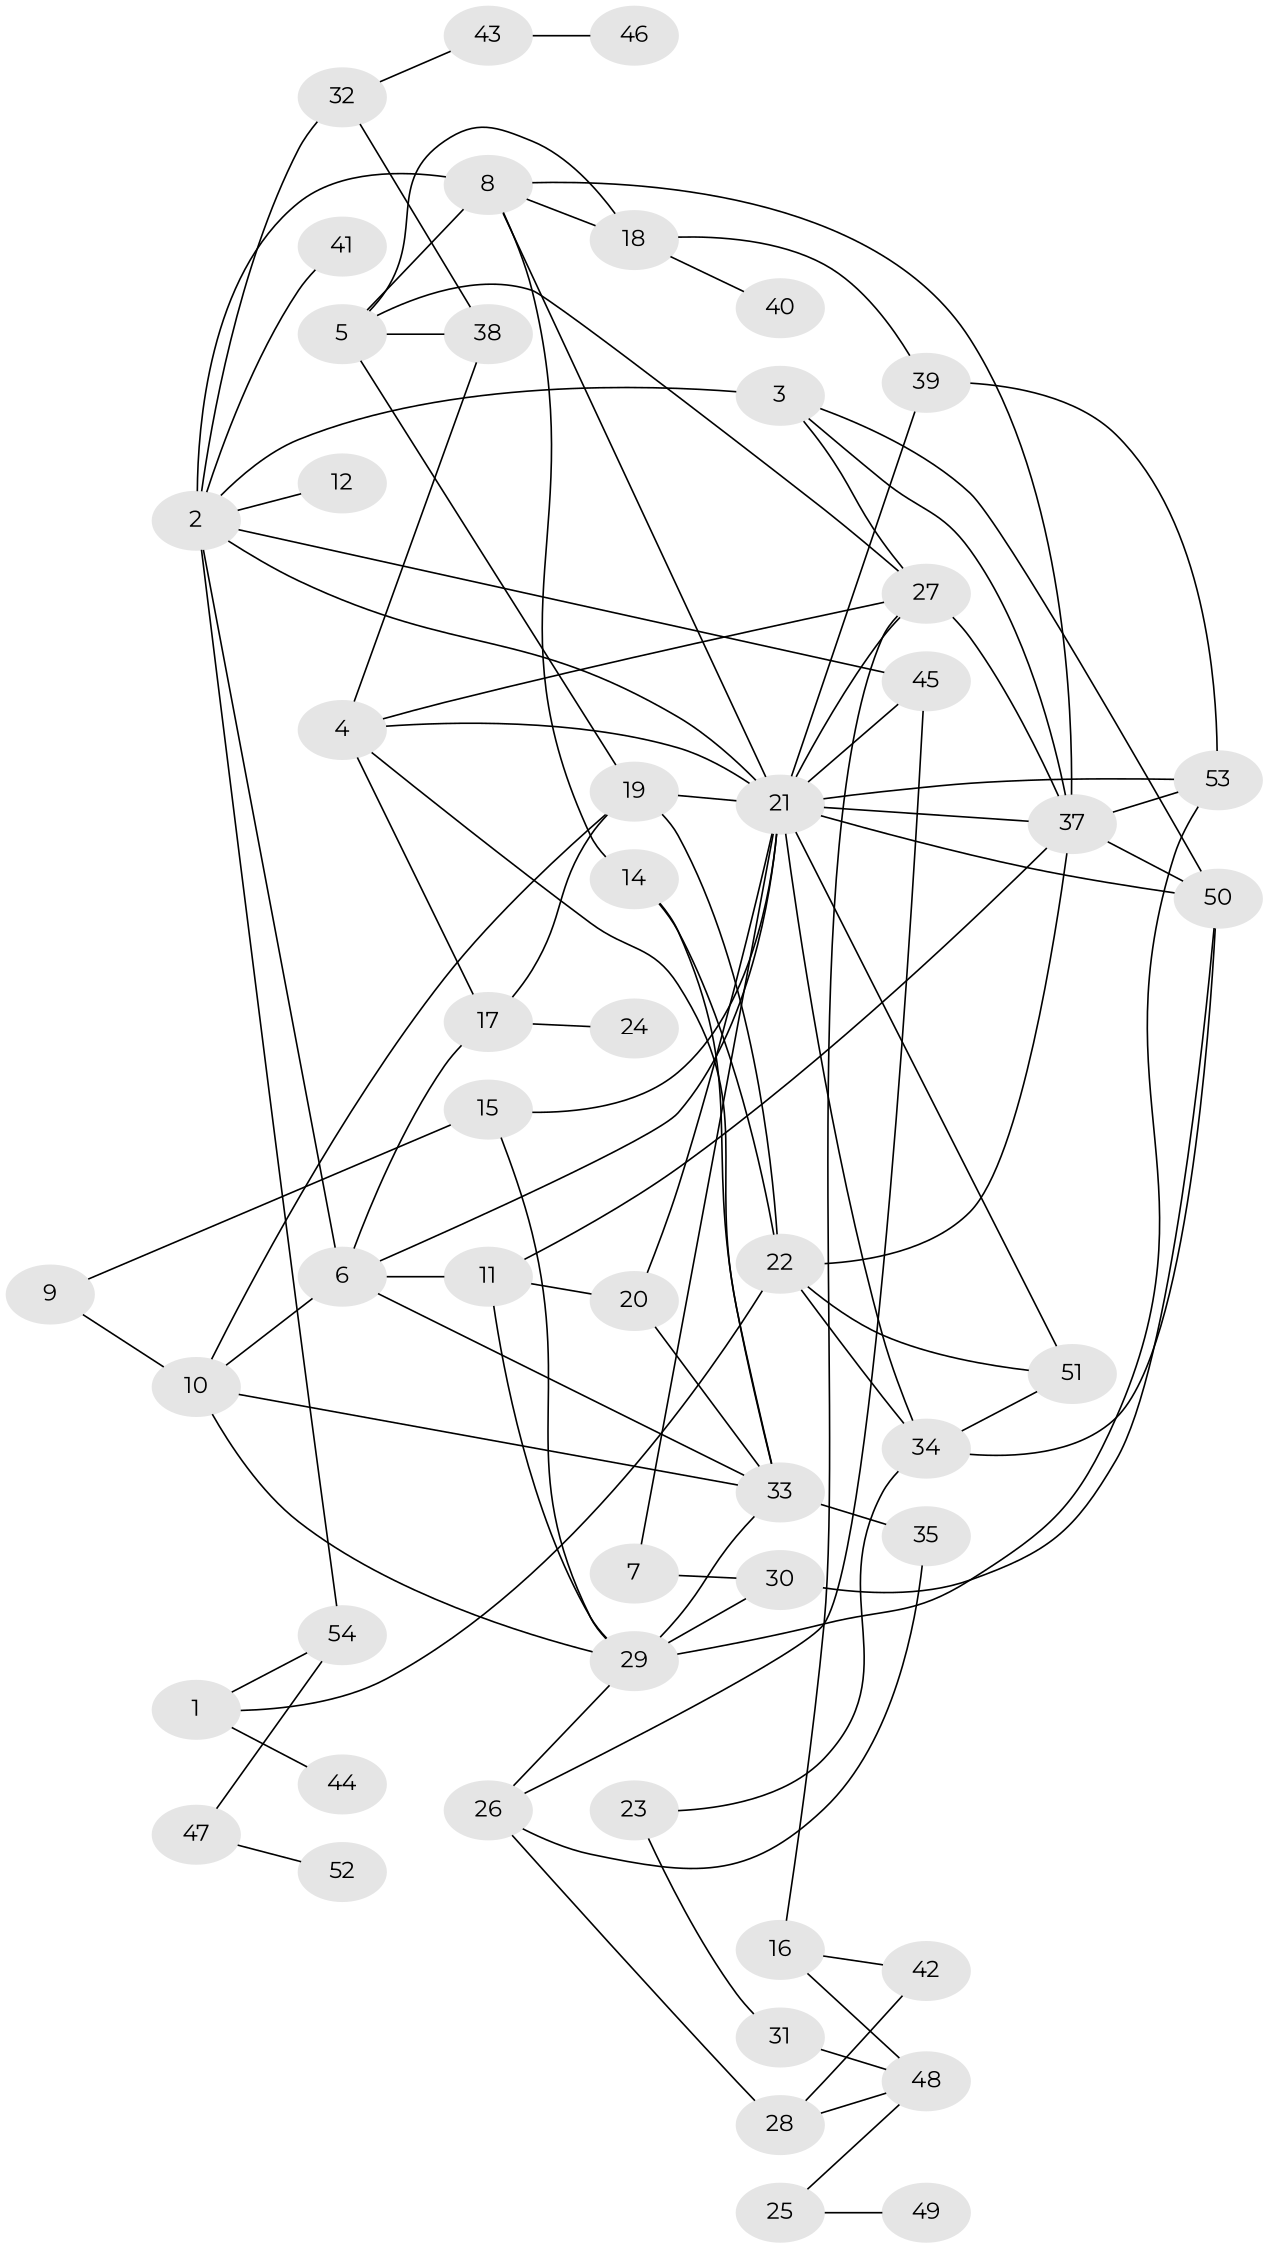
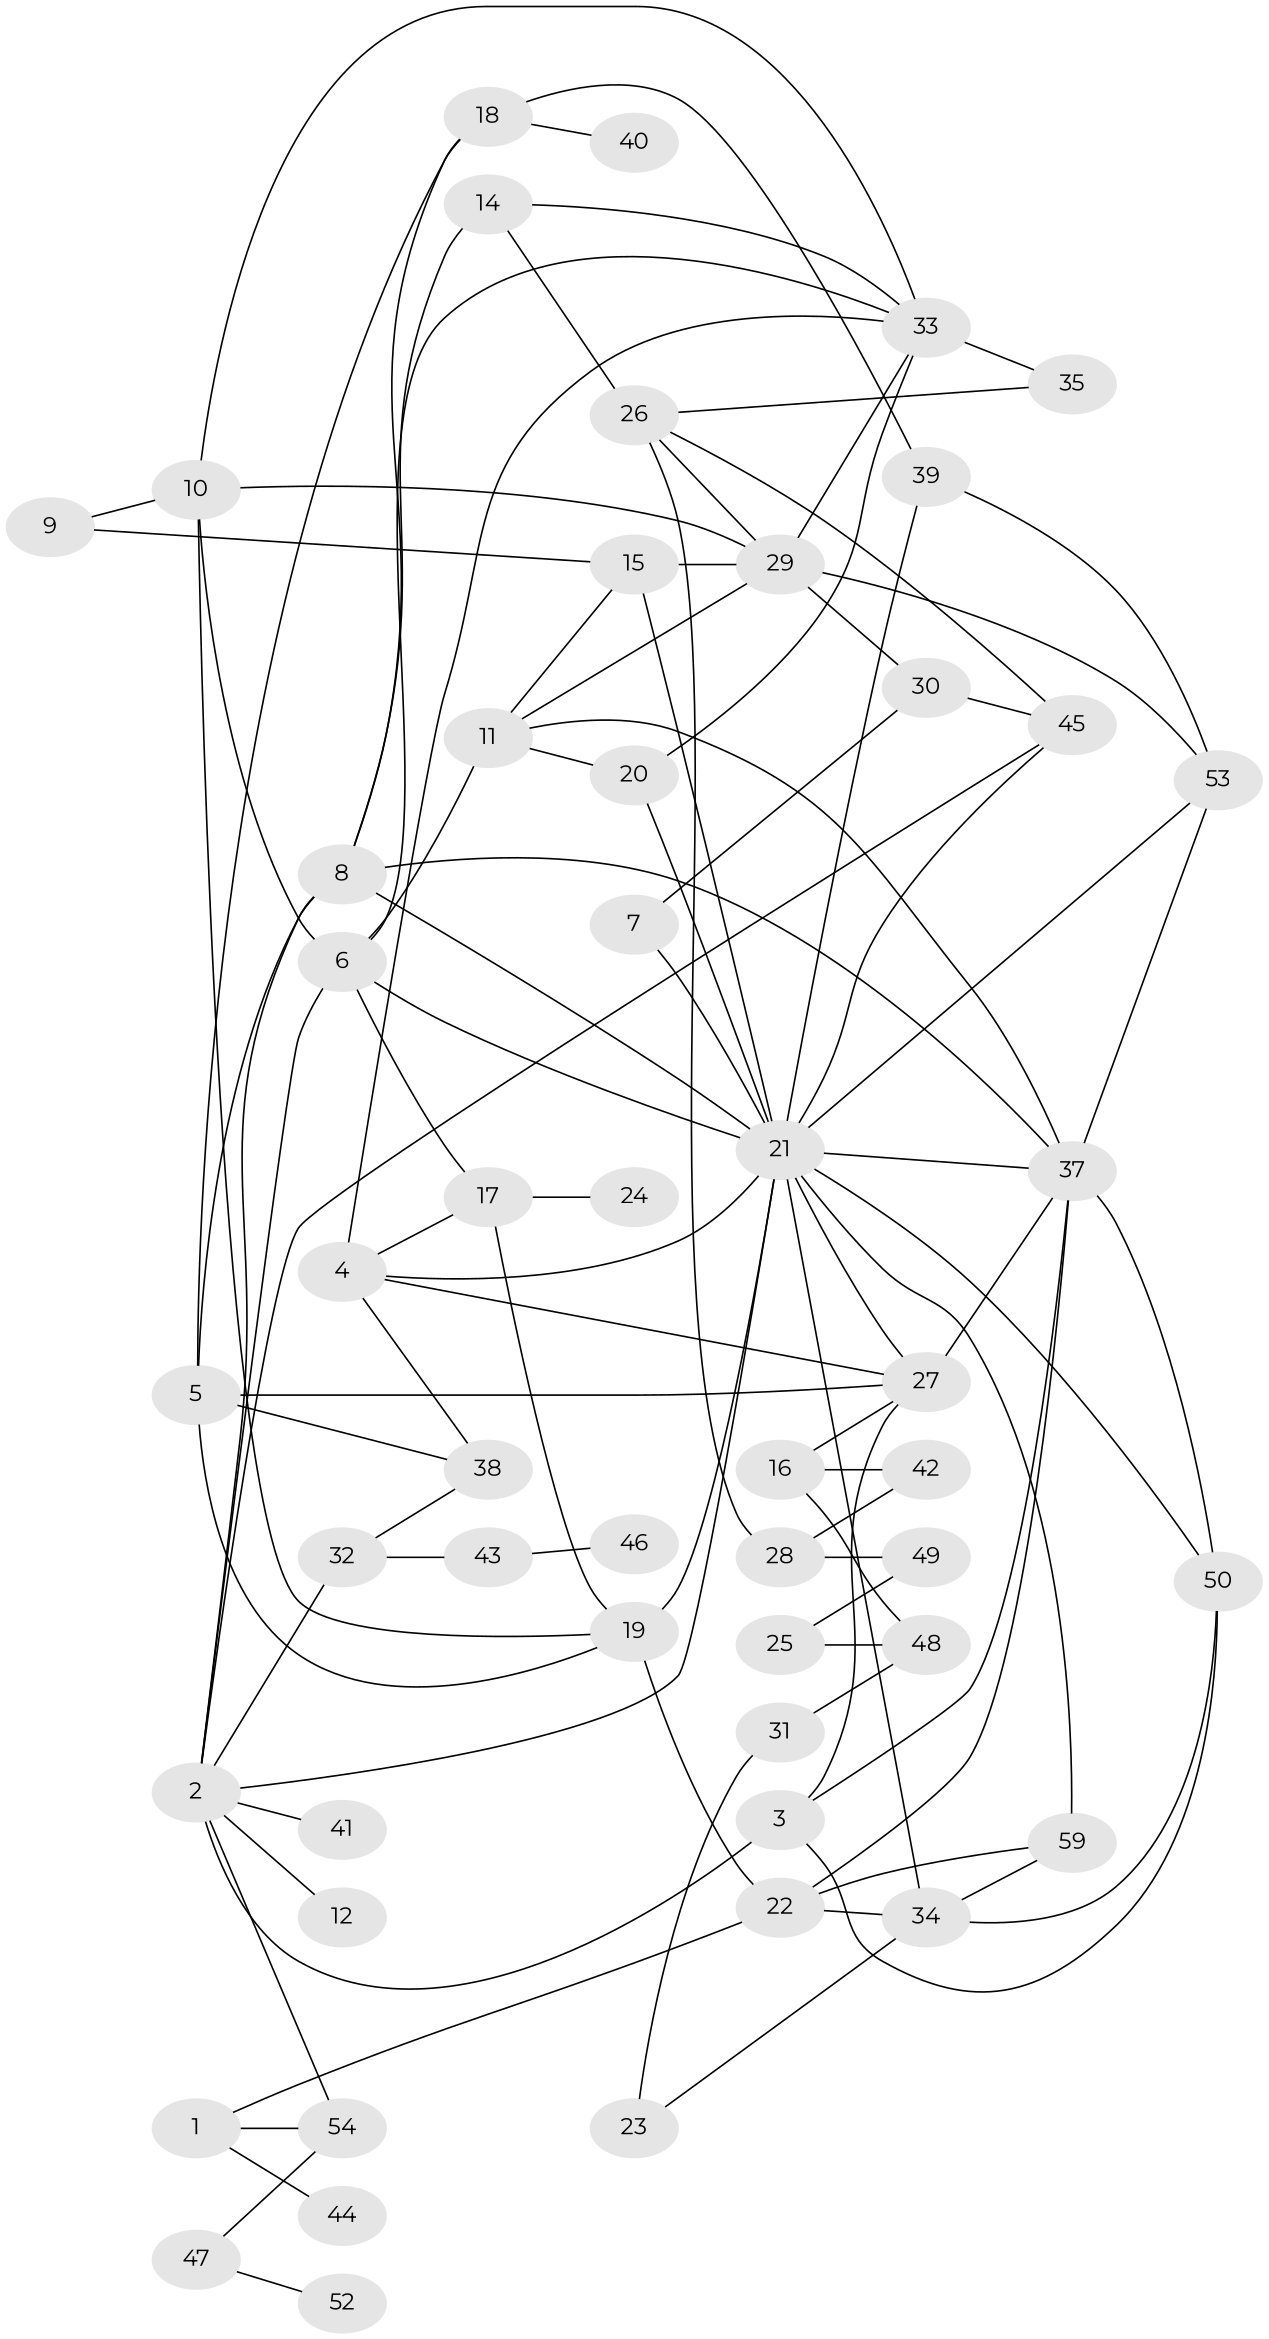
  graph {
    fontname=Montserrat
    rankdir=LR
    node [color=gray90 fontname=Montserrat style=filled]
    edge [fontname=Montserrat weight=1.0]
    1
    22
    44
    54
    37
-   51
+   51 [label=59]
    34
    2
    3
    6
    8
    12
    21
    32
    41
    45
    27
    50
    17
    33
    11
    18
    14
    39
    53
    38
    43
    4
    19
    24
    35
    5
    40
    15
    29
    20
    7
    30
    26
    9
    10
    28
    16
    42
    48
    23
    31
    25
    49
    46
    47
    52
    1 -- 22
    1 -- 44
    1 -- 54
    22 -- 37 [weight=2.0]
    22 -- 51
    22 -- 34
    37 -- 50
    37 -- 53
    34 -- 51
    34 -- 50
    2 -- 54 [weight=2.0]
    2 -- 3
    2 -- 6
    2 -- 8
    2 -- 12
    2 -- 21
    2 -- 32
    2 -- 41
    2 -- 45
    3 -- 37 [weight=2.0]
    3 -- 27
    3 -- 50 [weight=2.0]
    6 -- 21
    6 -- 17
    6 -- 33
    6 -- 11 [weight=2.0]
    8 -- 37
    8 -- 21 [weight=2.0]
    8 -- 18
    8 -- 14
    21 -- 37
    21 -- 51
    21 -- 34
    21 -- 45
    21 -- 27
    21 -- 50 [weight=2.0]
    21 -- 39
    21 -- 53
    32 -- 38
    32 -- 43
    27 -- 37
    17 -- 19
    17 -- 24
    33 -- 35
    11 -- 37
+   11 -- 15
    11 -- 29
    11 -- 20
    18 -- 39
    18 -- 40
    14 -- 33
-   14 -- 22
+   14 -- 26
    39 -- 53
    43 -- 46
    4 -- 21 [weight=2.0]
    4 -- 27
    4 -- 17
    4 -- 33
    4 -- 38
    19 -- 22
    19 -- 21 [weight=2.0]
    5 -- 8
    5 -- 27
    5 -- 18
    5 -- 38
    5 -- 19
    15 -- 21 [weight=2.0]
    15 -- 29
    29 -- 33 [weight=3.0]
    29 -- 53
    29 -- 30
    20 -- 21
    20 -- 33
    7 -- 21 [weight=2.0]
    7 -- 30
-   30 -- 50
+   30 -- 45
    26 -- 45
    26 -- 35
    26 -- 29
    26 -- 28
    9 -- 15
    9 -- 10
    10 -- 6
    10 -- 33 [weight=2.0]
    10 -- 19
    10 -- 29
    28 -- 42
-   28 -- 48
+   28 -- 49
    16 -- 27
    16 -- 42
    16 -- 48
    23 -- 34 [weight=2.0]
    23 -- 31
    31 -- 48
    25 -- 48
    25 -- 49
    47 -- 54
    47 -- 52
  }
